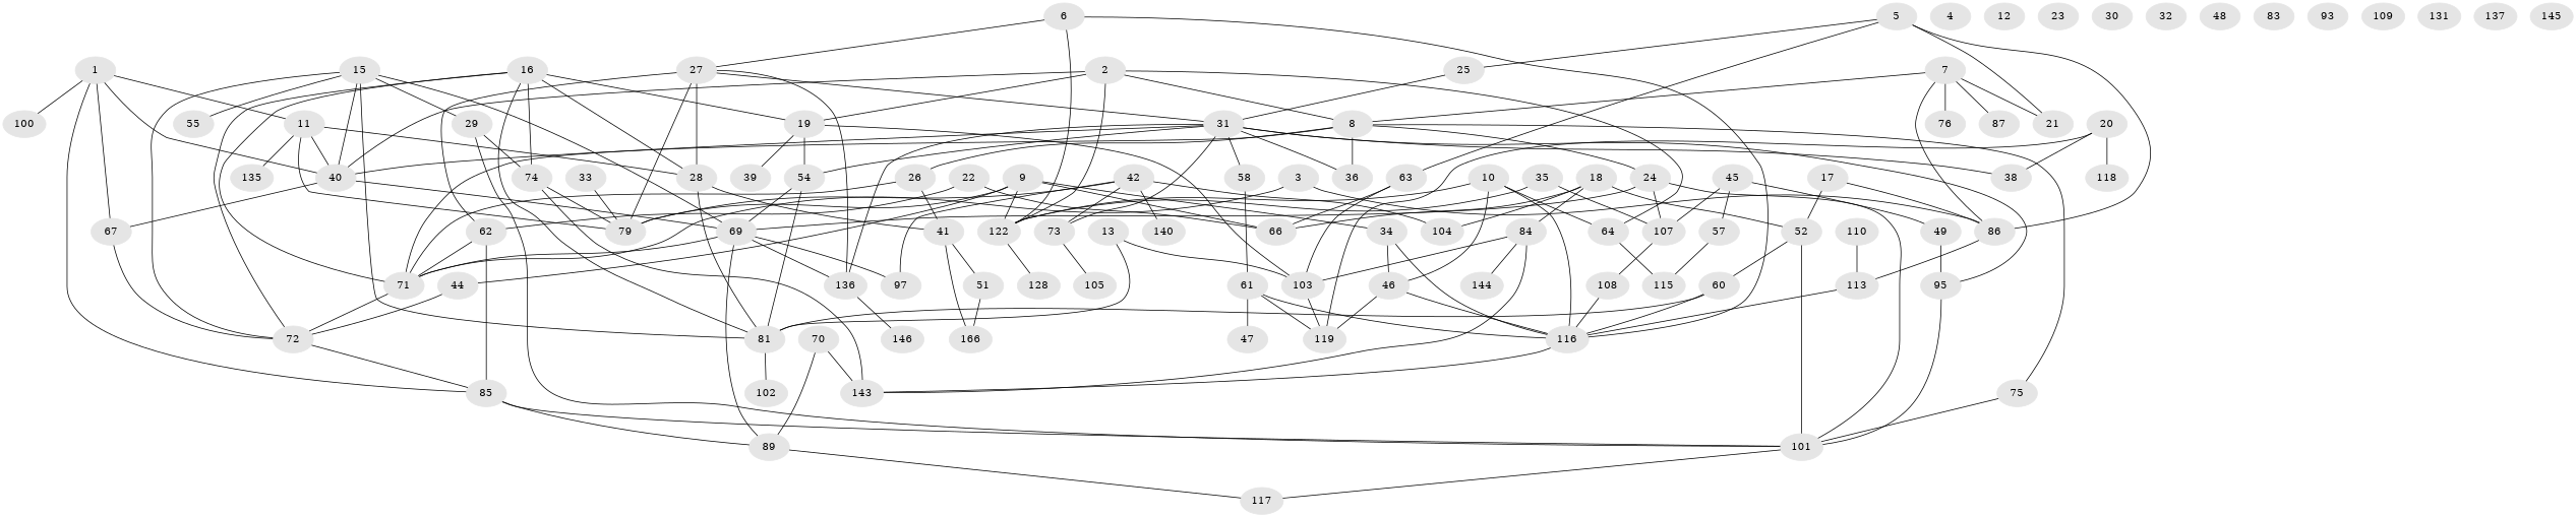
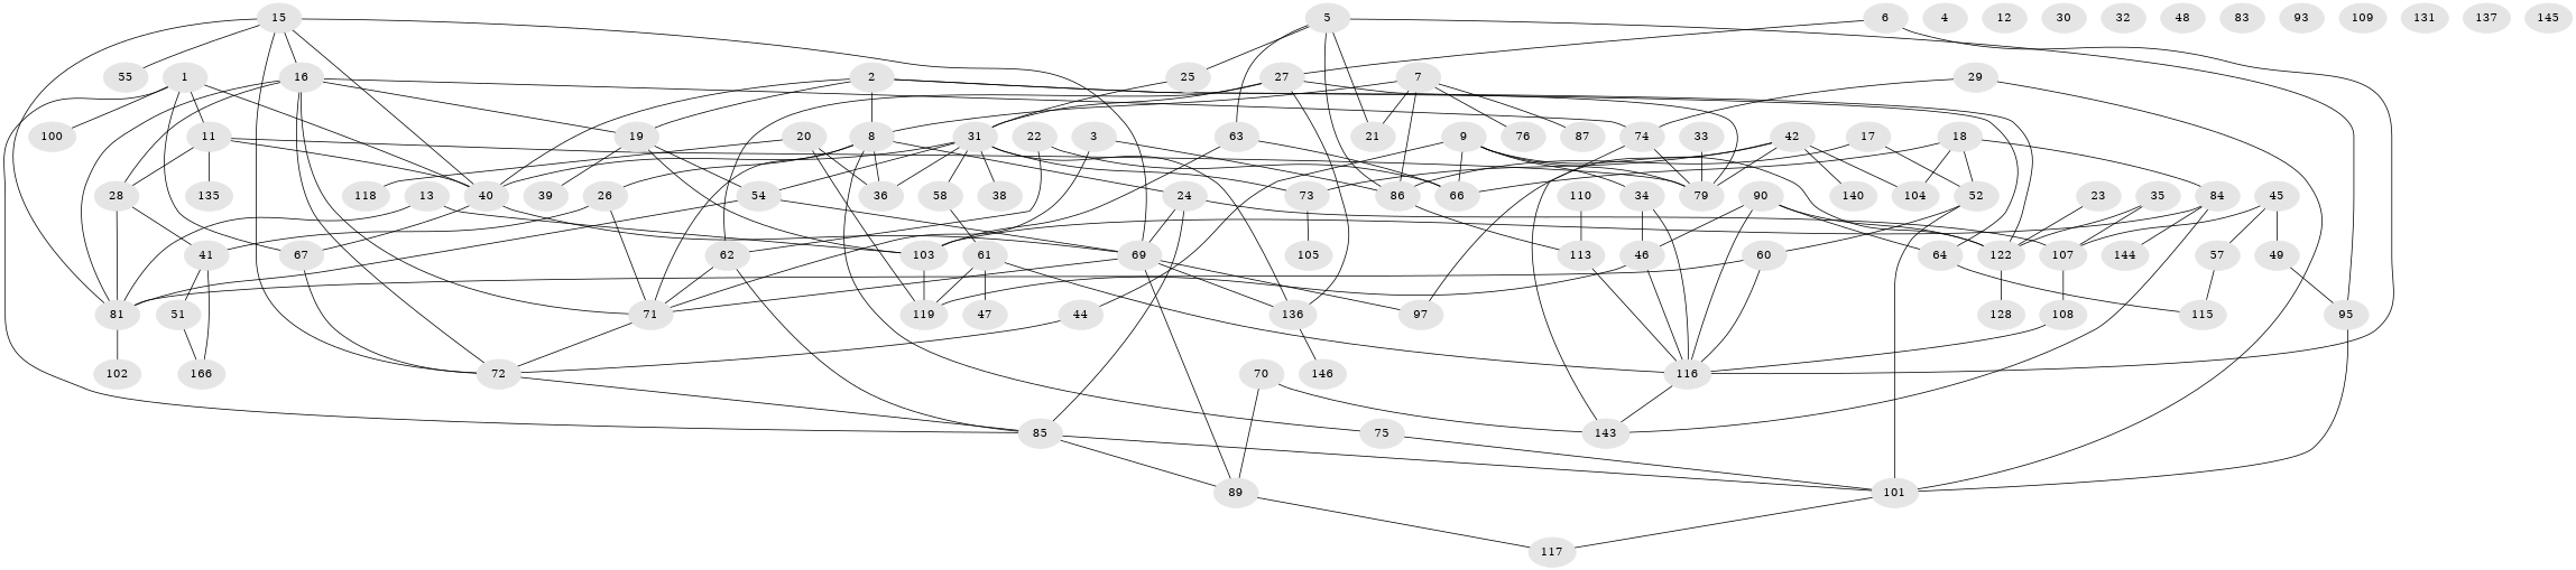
  graph {
    node [color=gray90 style=filled]
    1 [super="+124"]
    11 [super="+120"]
    40 [super="+114"]
    67 [super="+127"]
    85
    100
    79 [super="+132"]
    28 [super="+37"]
    135
    69 [super="+129"]
    72 [super="+130"]
    101 [super="+138"]
    89
    2 [super="+65"]
    8 [super="+92"]
    19 [super="+112"]
    64
    122 [super="+133"]
    71 [super="+90"]
    24 [super="+68"]
    26
    36 [super="+78"]
    75
    103 [super="+125"]
    39
    54
    115
    128
    3
    86 [super="+106"]
    113
    4
    5 [super="+14"]
    21
    25
    63
    95
    31 [super="+139"]
    66 [super="+123"]
    6 [super="+50"]
    27 [super="+43"]
    116 [super="+134"]
    62
    136
    143
    7 [super="+141"]
    76
    87
    107
    41
    9
    34
    44
    46 [super="+47"]
    119
-   10
+   10 [label=90]
    81 [super="+98"]
    12
    102
    13
    15 [super="+56"]
    16 [super="+59"]
    55
    74 [super="+94"]
    97
    52 [super="+88"]
    60
    17
    18 [super="+121"]
    84
    104
    144
    20 [super="+53"]
    118
    22 [super="+91"]
    23
    117
    108
    38
    58
    73
    51 [super="+82"]
    n83 [label=166]
    29
    30
    61 [super="+99"]
    105
    146
    32 [super="+96"]
    33
    35
    42 [super="+80"]
    140
    45 [super="+142"]
    49 [super="+111"]
    57
    48
    n98 [label=47]
    70
    83
    93
    109
    110
    131
    137
    145
    1 -- 11
    1 -- 40
    1 -- 67
    1 -- 85
    1 -- 100
    11 -- 40
    11 -- 79
    11 -- 28
    11 -- 135
    40 -- 67
    40 -- 69
    67 -- 72
    85 -- 101
    85 -- 89
    28 -- 41
    28 -- 81
    69 -- 89
    69 -- 71
    69 -- 136
    69 -- 97
    72 -- 85
    101 -- 117
    89 -- 117
    2 -- 40
    2 -- 8
    2 -- 19
    2 -- 64
    2 -- 122
    8 -- 71
    8 -- 24
    8 -- 26
    8 -- 36
    8 -- 75
    19 -- 103
    19 -- 39
    19 -- 54
    64 -- 115
    122 -- 128
    71 -- 72
    24 -- 69
-   24 -- 101
+   24 -- 85
    24 -- 107
    26 -- 71
    26 -- 41
    75 -- 101
    103 -- 119
    54 -- 69
    54 -- 81
    3 -- 71
    3 -- 86
    86 -- 113
    113 -- 116
    5 -- 86
    5 -- 21
    5 -- 25
    5 -- 63
-   31 -- 95
+   5 -- 95
    25 -- 31
    63 -- 103
    63 -- 66
    95 -- 101
    31 -- 40
    31 -- 36
    31 -- 54
    31 -- 136
    31 -- 38
    31 -- 58
    31 -- 73
-   6 -- 122
+   23 -- 122
    6 -- 27
    6 -- 116
    27 -- 79 [weight=2]
-   27 -- 28
    27 -- 31
    27 -- 62
    27 -- 136
    116 -- 143
    62 -- 85
    62 -- 71
    136 -- 146
    7 -- 8
    7 -- 86
    7 -- 21
    7 -- 76
    7 -- 87
    107 -- 108
    41 -- 51
    41 -- n83
    9 -- 79
    9 -- 122
    9 -- 66
    9 -- 34
    9 -- 44
    34 -- 116
    34 -- 46
    44 -- 72
    46 -- 116
    46 -- 119
    10 -- 64
    10 -- 122
    10 -- 116
    10 -- 46
    81 -- 102
    13 -- 103
    13 -- 81
    15 -- 40
    15 -- 69
    15 -- 72
    15 -- 81
-   15 -- 29
+   15 -- 16
    15 -- 55
    16 -- 28
    16 -- 72
    16 -- 19
    16 -- 71
    16 -- 81
    16 -- 74
    74 -- 79
    74 -- 143
    52 -- 101 [weight=2]
    52 -- 60
    60 -- 116
    60 -- 81
    17 -- 86
    17 -- 52
    18 -- 66
    18 -- 52
    18 -- 84
    18 -- 104
    84 -- 103
    84 -- 143
    84 -- 144
-   20 -- 38
+   20 -- 36
    20 -- 119
    20 -- 118
    22 -- 66
    22 -- 62
    108 -- 116
    58 -- 61
    73 -- 105
    51 -- n83
    29 -- 101
    29 -- 74
    61 -- 116
    61 -- 119
    61 -- n98
    33 -- 79
    35 -- 122
    35 -- 107
    42 -- 79
    42 -- 97
    42 -- 104
    42 -- 73
    42 -- 140
    45 -- 107
    45 -- 49
    45 -- 57
    49 -- 95
    57 -- 115
    70 -- 89
    70 -- 143
    110 -- 113
  }
